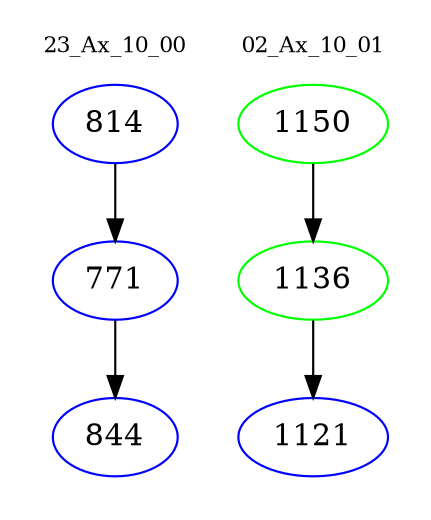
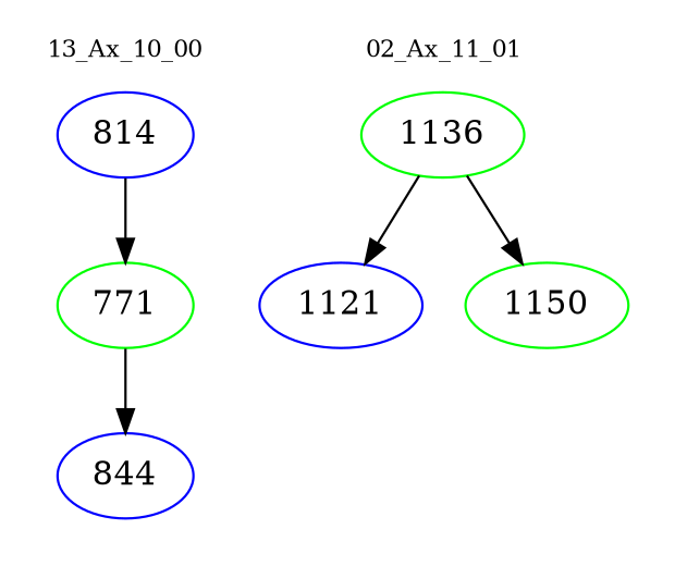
  digraph {
    node [color=blue]
    edge [color=black]
    n1 [label=814]
-   n2 [label=771]
+   n2 [color=green label=771]
    n3 [label=844]
    n4 [color=green label=1136]
    n5 [label=1121]
    n6 [color=green label=1150]
    subgraph cluster_1 {
      color=white
      fontsize=10
-     label="23_Ax_10_00"
+     label="13_Ax_10_00"
      n1
      n2
      n3
    }
    subgraph cluster_2 {
      color=white
      fontsize=10
-     label="02_Ax_10_01"
+     label="02_Ax_11_01"
      n4
      n5
      n6
    }
    n1 -> n2
    n2 -> n3
    n4 -> n5
-   n6 -> n4
+   n4 -> n6
  }
